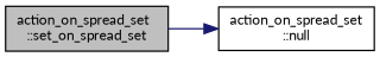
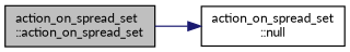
  digraph {
    rankdir=LR
    fontname=Lato
    node [color=black fontname=Lato fontsize=10 shape=record style=filled]
-   n1 [fillcolor=grey75 fontcolor=black height=0.2 label="action_on_spread_set\l::set_on_spread_set" width=0.4]
+   n1 [fillcolor=grey75 fontcolor=black height=0.2 label="action_on_spread_set\l::action_on_spread_set" width=0.4]
    n2 [fillcolor=white height=0.2 label="action_on_spread_set\l::null" width=0.4]
    n1 -> n2 [color=midnightblue fontname=Lato fontsize=10 labelfontname=Helvetica labelfontsize=10 style=solid]
  }
